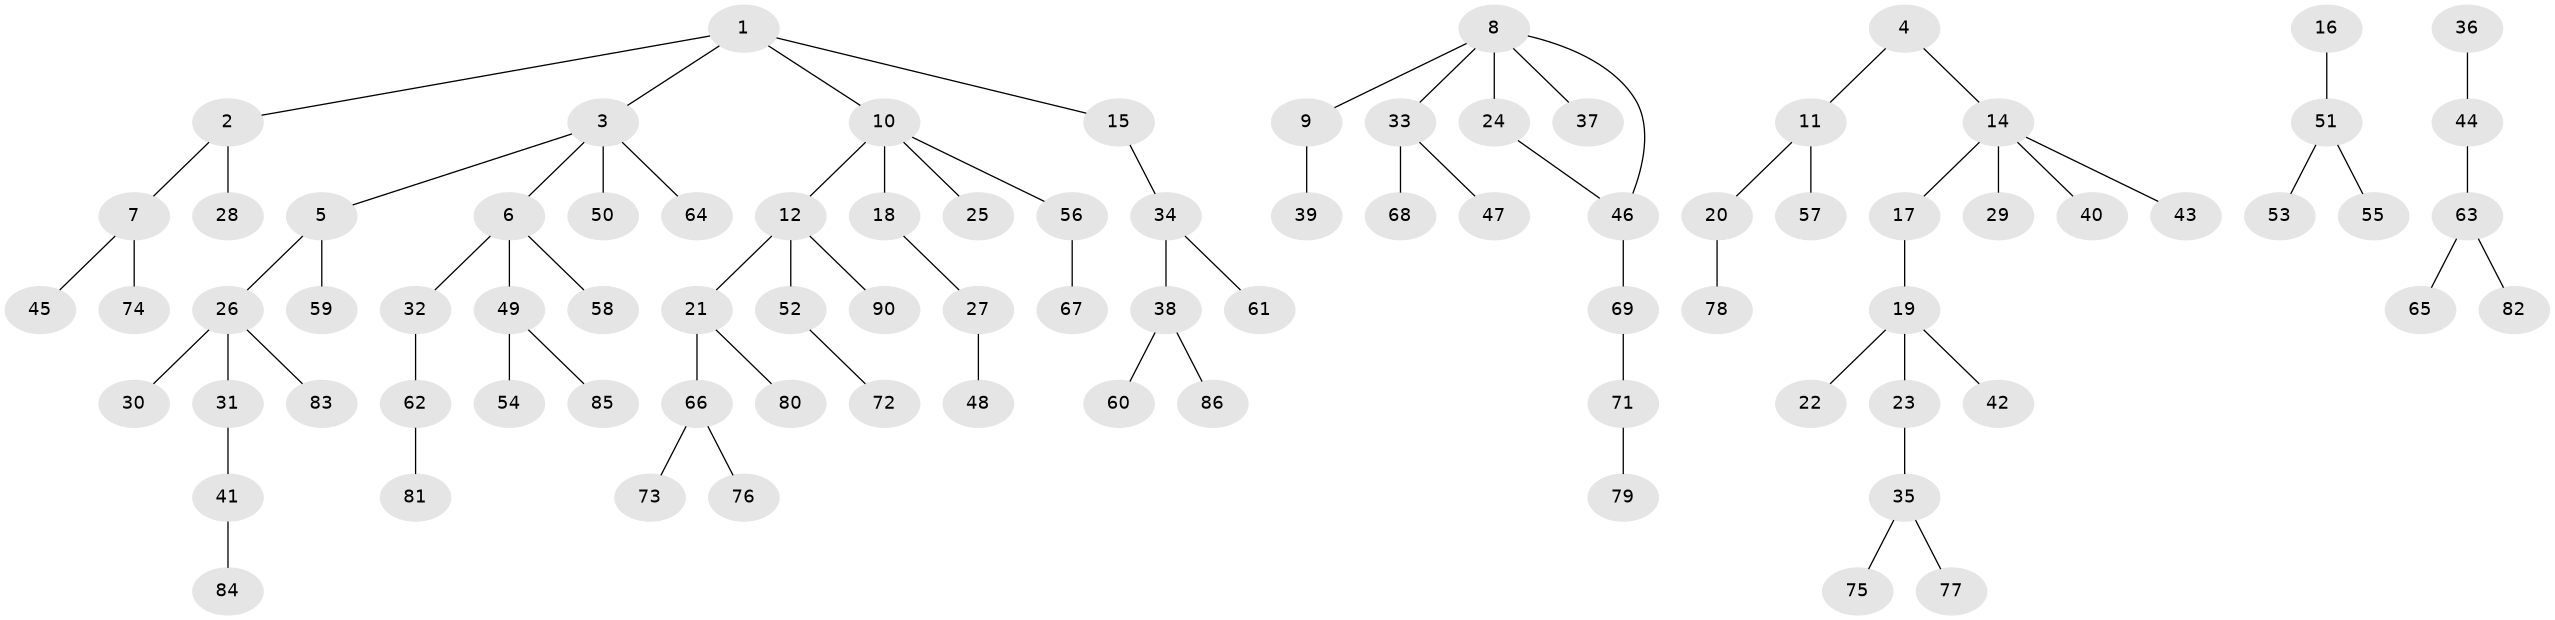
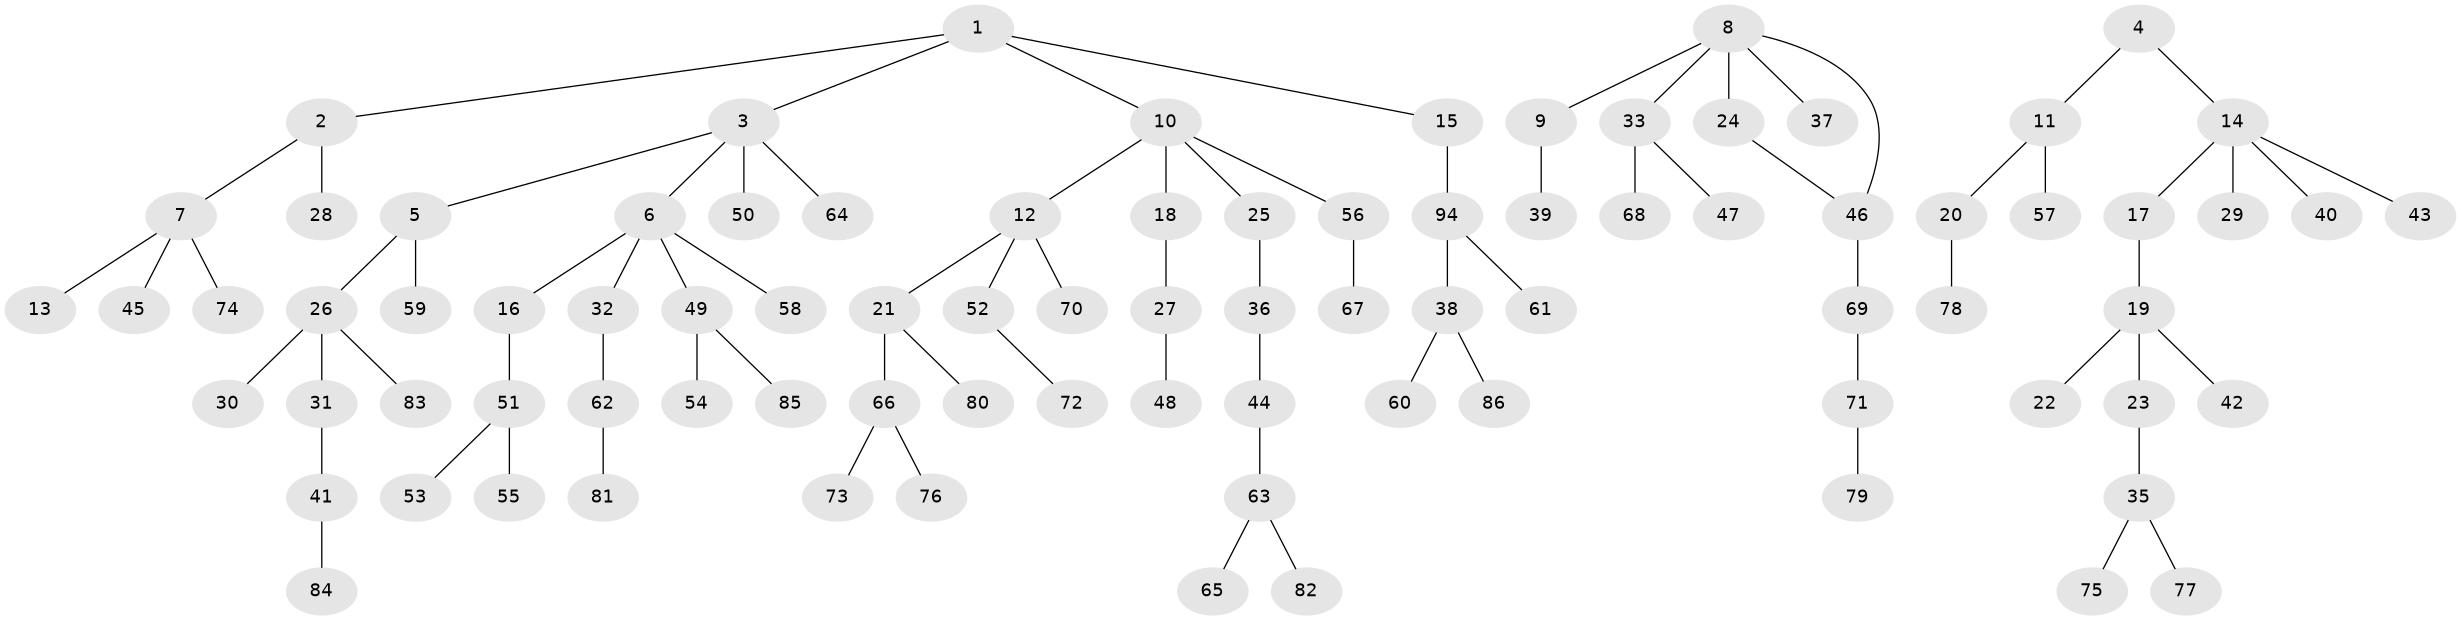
  graph {
    fontname="DejaVu Sans"
    node [color=gray90 fontname="DejaVu Sans" style=filled]
    edge [fontname="DejaVu Sans"]
    1
    2
    3
    10
    15
    7
    28
    5
    6
    50
    64
    12
    18
    25
    56
-   34
+   34 [label=94]
+   13
    45
    74
    8
    9
    24
    33
    37
    4
    11
    14
    26
    59
    16
    32
    49
    58
    20
    57
    17
    29
    40
    43
    30
    31
    83
    51
    62
    54
    85
    39
    46
    47
    68
    21
    52
-   70 [label=90]
+   70
    27
    36
    67
    78
    66
    80
    72
    19
    38
    61
    53
    55
    22
    23
    42
    48
    35
    73
    76
    75
    77
    69
    44
    41
    84
    81
    60
    86
    63
    65
    82
    71
    79
    1 -- 2
    1 -- 3
    1 -- 10
    1 -- 15
    2 -- 7
    2 -- 28
    3 -- 5
    3 -- 6
    3 -- 50
    3 -- 64
    10 -- 12
    10 -- 18
    10 -- 25
    10 -- 56
    15 -- 34
+   7 -- 13
    7 -- 45
    7 -- 74
    5 -- 26
    5 -- 59
+   6 -- 16
    6 -- 32
    6 -- 49
    6 -- 58
    12 -- 21
    12 -- 52
    12 -- 70
    18 -- 27
+   25 -- 36
    56 -- 67
    34 -- 38
    34 -- 61
    8 -- 9
    8 -- 24
    8 -- 33
    8 -- 37
    9 -- 39
    24 -- 46
    33 -- 47
    33 -- 68
    4 -- 11
    4 -- 14
    11 -- 20
    11 -- 57
    14 -- 17
    14 -- 29
    14 -- 40
    14 -- 43
    26 -- 30
    26 -- 31
    26 -- 83
    16 -- 51
    32 -- 62
    49 -- 54
    49 -- 85
    20 -- 78
    17 -- 19
    31 -- 41
    51 -- 53
    51 -- 55
    62 -- 81
    46 -- 8
    46 -- 69
    21 -- 66
    21 -- 80
    52 -- 72
    27 -- 48
    36 -- 44
    66 -- 73
    66 -- 76
    19 -- 22
    19 -- 23
    19 -- 42
    38 -- 60
    38 -- 86
    23 -- 35
    35 -- 75
    35 -- 77
    69 -- 71
    44 -- 63
    41 -- 84
    63 -- 65
    63 -- 82
    71 -- 79
  }
